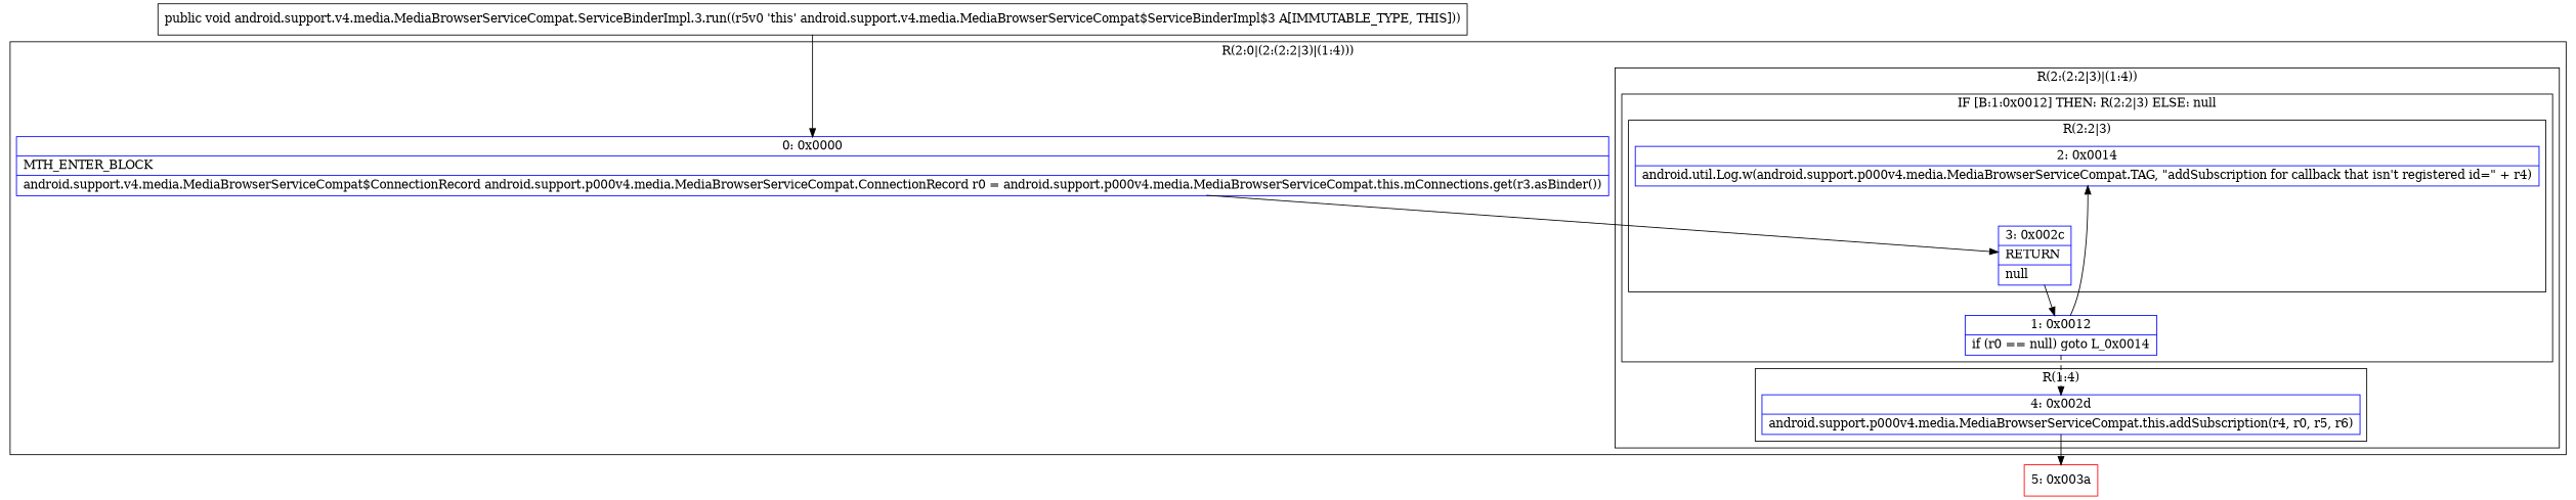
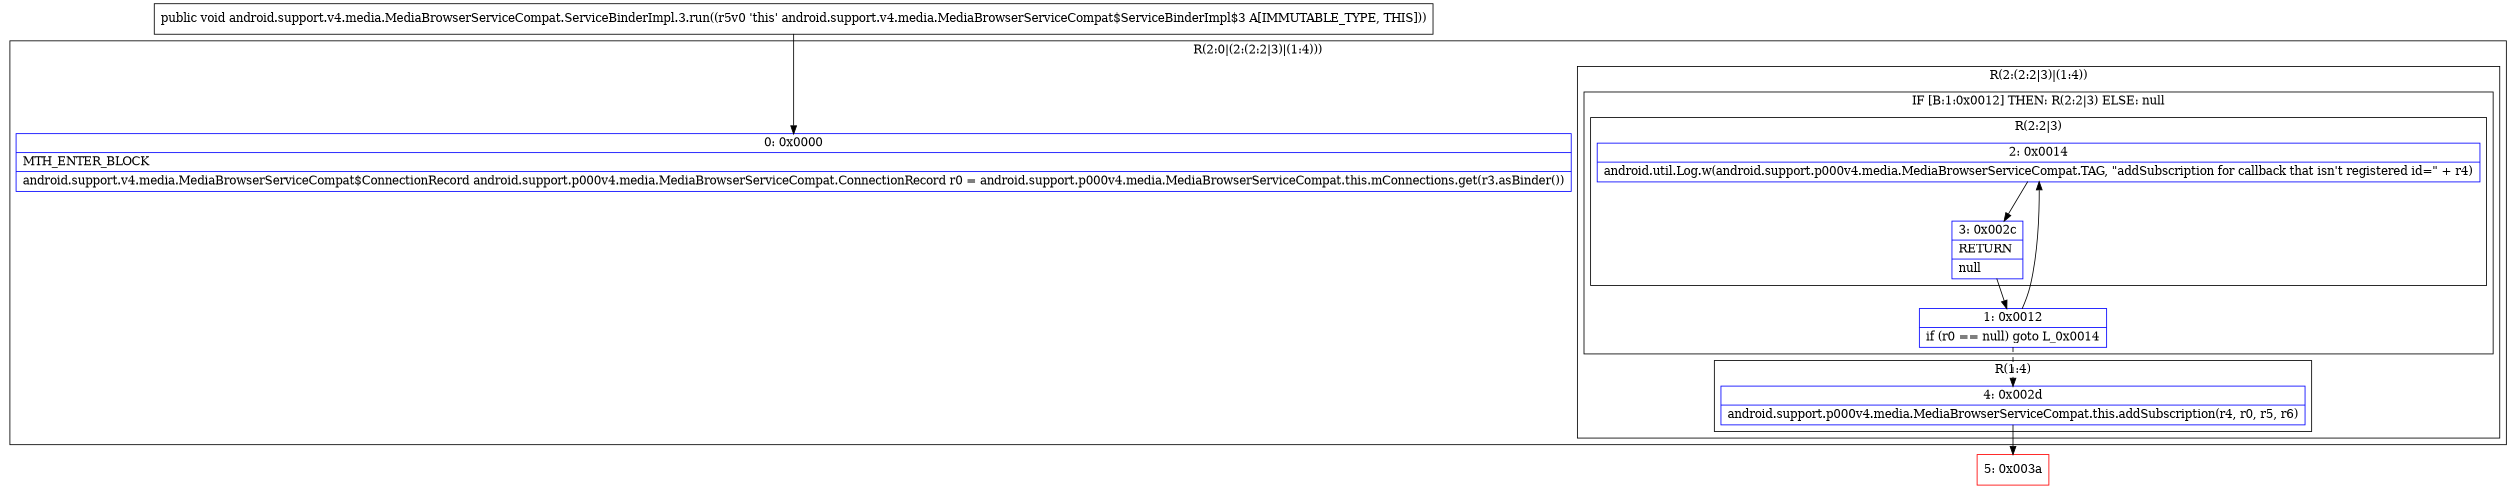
  digraph {
    node [color=blue shape=record]
    n1 [label="{2\:\ 0x0014|android.util.Log.w(android.support.p000v4.media.MediaBrowserServiceCompat.TAG, \"addSubscription for callback that isn't registered id=\" + r4)\l}"]
    n2 [label="{3\:\ 0x002c|RETURN\l|null\l}"]
    n3 [label="{1\:\ 0x0012|if (r0 == null) goto L_0x0014\l}"]
    n4 [label="{4\:\ 0x002d|android.support.p000v4.media.MediaBrowserServiceCompat.this.addSubscription(r4, r0, r5, r6)\l}"]
    n5 [label="{0\:\ 0x0000|MTH_ENTER_BLOCK\l|android.support.v4.media.MediaBrowserServiceCompat$ConnectionRecord android.support.p000v4.media.MediaBrowserServiceCompat.ConnectionRecord r0 = android.support.p000v4.media.MediaBrowserServiceCompat.this.mConnections.get(r3.asBinder())\l}"]
    n6 [color=red label="{5\:\ 0x003a}"]
    n7 [label="{public void android.support.v4.media.MediaBrowserServiceCompat.ServiceBinderImpl.3.run((r5v0 'this' android.support.v4.media.MediaBrowserServiceCompat$ServiceBinderImpl$3 A[IMMUTABLE_TYPE, THIS])) }" color=""]
    subgraph cluster_1 {
      label="R(2:0|(2:(2:2|3)|(1:4)))"
      n5
      subgraph cluster_2 {
        label="R(2:(2:2|3)|(1:4))"
        subgraph cluster_3 {
          label="IF [B:1:0x0012] THEN: R(2:2|3) ELSE: null"
          n3
          subgraph cluster_4 {
            label="R(2:2|3)"
            n1
            n2
          }
        }
        subgraph cluster_5 {
          label="R(1:4)"
          n4
        }
      }
    }
-   n5 -> n2
+   n1 -> n2
    n2 -> n3
    n3 -> n1
    n3 -> n4 [style=dashed]
    n4 -> n6
    n7 -> n5
  }
